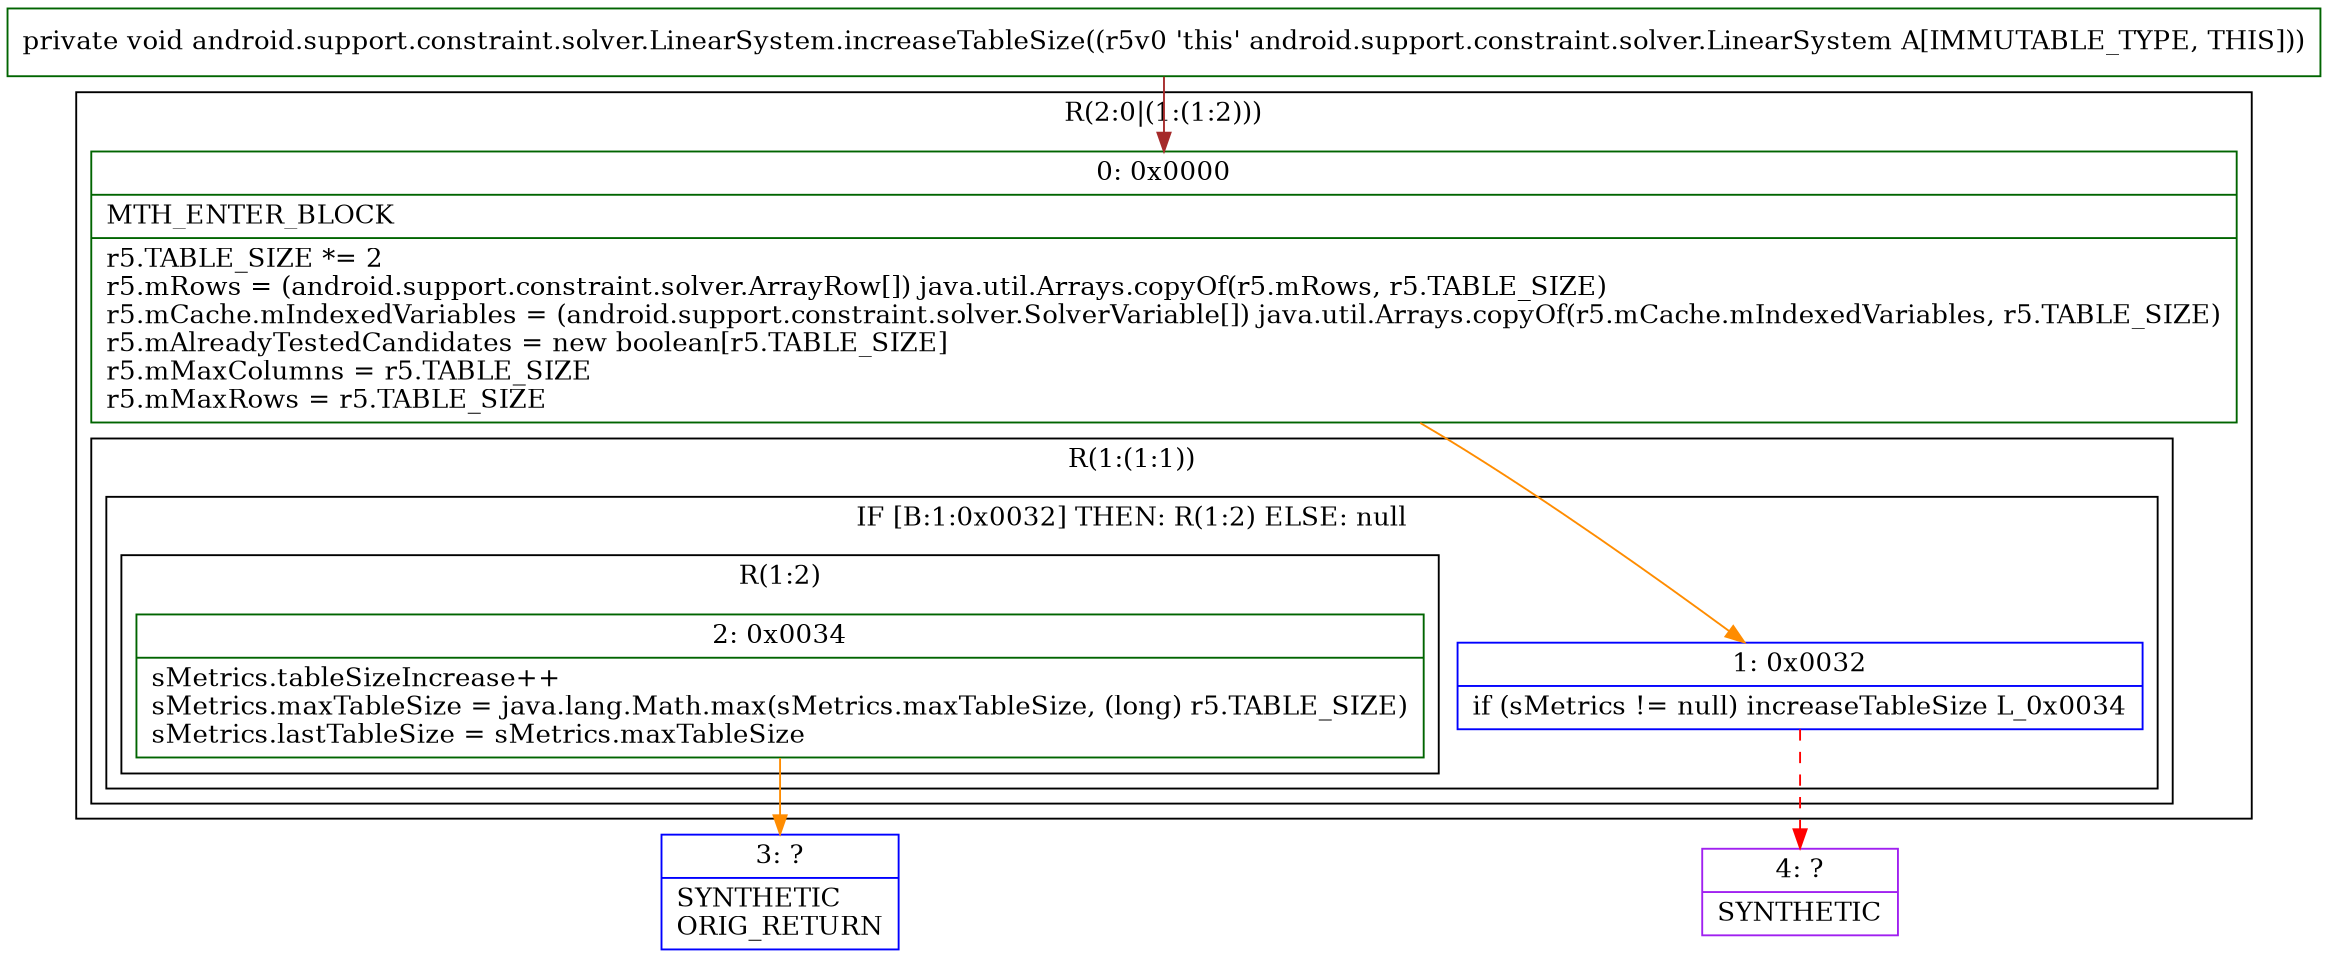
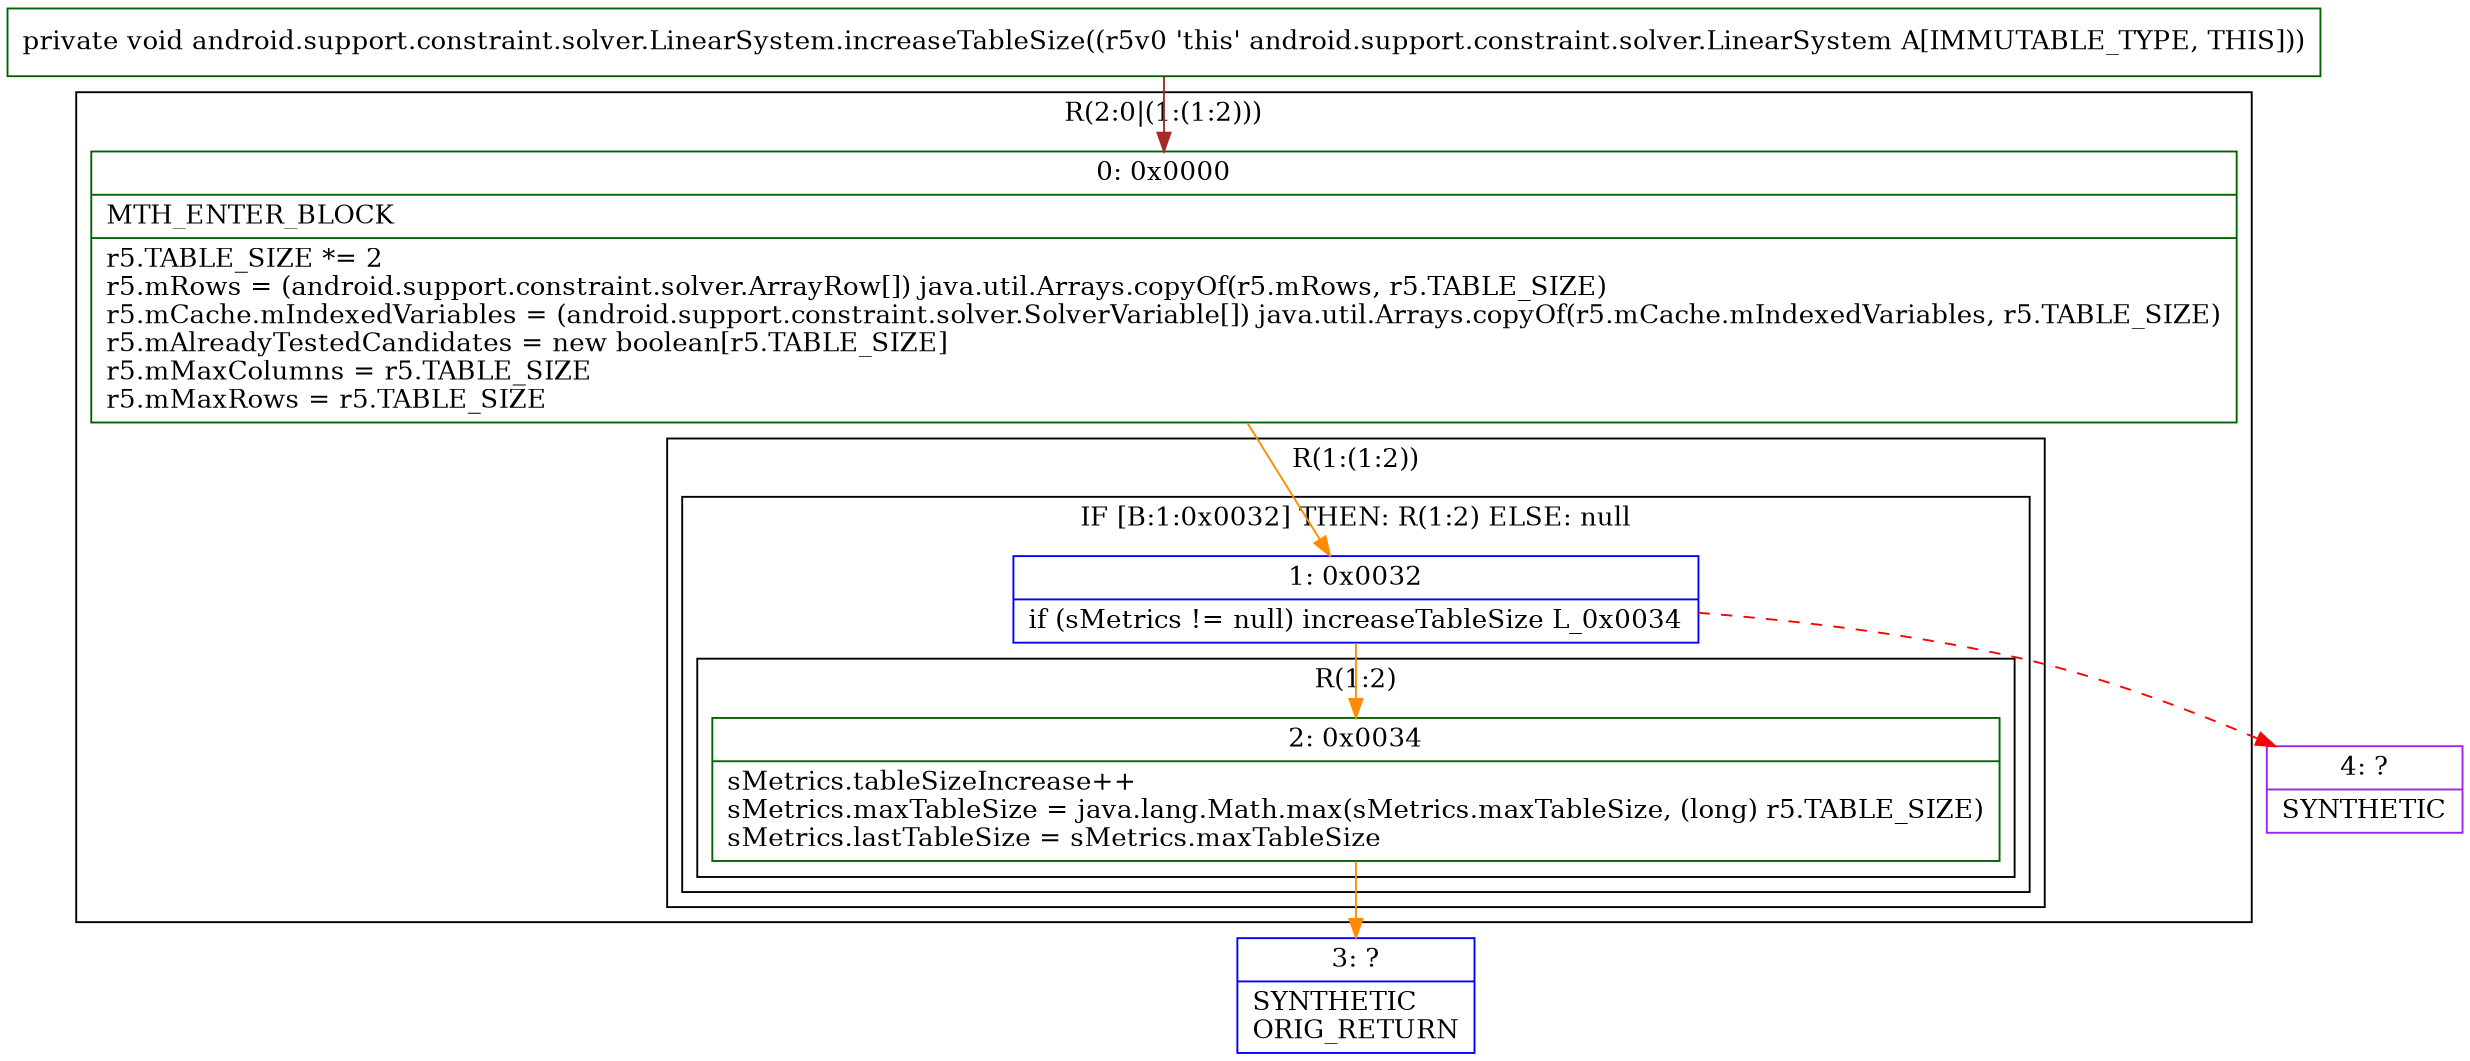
  digraph {
    node [color=darkgreen shape=record]
    edge [color=darkorange]
    n1 [label="{2\:\ 0x0034|sMetrics.tableSizeIncrease++\lsMetrics.maxTableSize = java.lang.Math.max(sMetrics.maxTableSize, (long) r5.TABLE_SIZE)\lsMetrics.lastTableSize = sMetrics.maxTableSize\l}"]
    n2 [color=blue label="{1\:\ 0x0032|if (sMetrics != null) increaseTableSize L_0x0034\l}"]
    n3 [label="{0\:\ 0x0000|MTH_ENTER_BLOCK\l|r5.TABLE_SIZE *= 2\lr5.mRows = (android.support.constraint.solver.ArrayRow[]) java.util.Arrays.copyOf(r5.mRows, r5.TABLE_SIZE)\lr5.mCache.mIndexedVariables = (android.support.constraint.solver.SolverVariable[]) java.util.Arrays.copyOf(r5.mCache.mIndexedVariables, r5.TABLE_SIZE)\lr5.mAlreadyTestedCandidates = new boolean[r5.TABLE_SIZE]\lr5.mMaxColumns = r5.TABLE_SIZE\lr5.mMaxRows = r5.TABLE_SIZE\l}"]
    n4 [color=blue label="{3\:\ ?|SYNTHETIC\lORIG_RETURN\l}"]
    n5 [color=purple label="{4\:\ ?|SYNTHETIC\l}"]
    n6 [label="{private void android.support.constraint.solver.LinearSystem.increaseTableSize((r5v0 'this' android.support.constraint.solver.LinearSystem A[IMMUTABLE_TYPE, THIS])) }"]
    subgraph cluster_1 {
      label="R(2:0|(1:(1:2)))"
      n3
      subgraph cluster_2 {
-       label="R(1:(1:1))"
+       label="R(1:(1:2))"
        subgraph cluster_3 {
          label="IF [B:1:0x0032] THEN: R(1:2) ELSE: null"
          n2
          subgraph cluster_4 {
            label="R(1:2)"
            n1
          }
        }
      }
    }
    n1 -> n4
+   n2 -> n1
    n2 -> n5 [color=red style=dashed]
    n3 -> n2
    n6 -> n3 [color=brown]
  }
